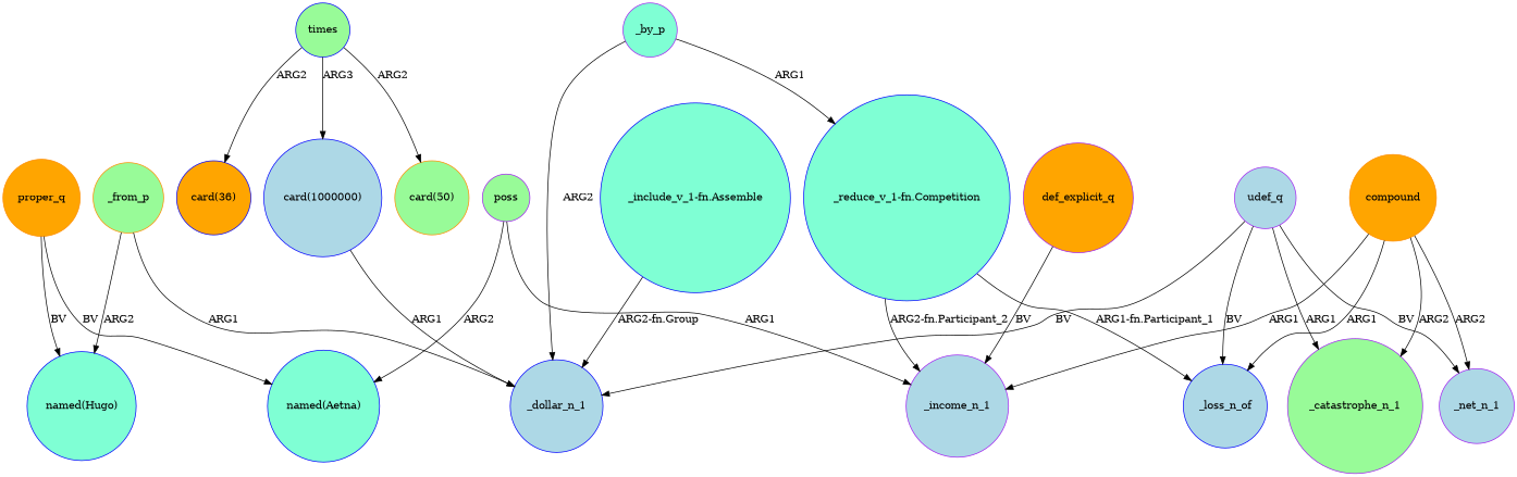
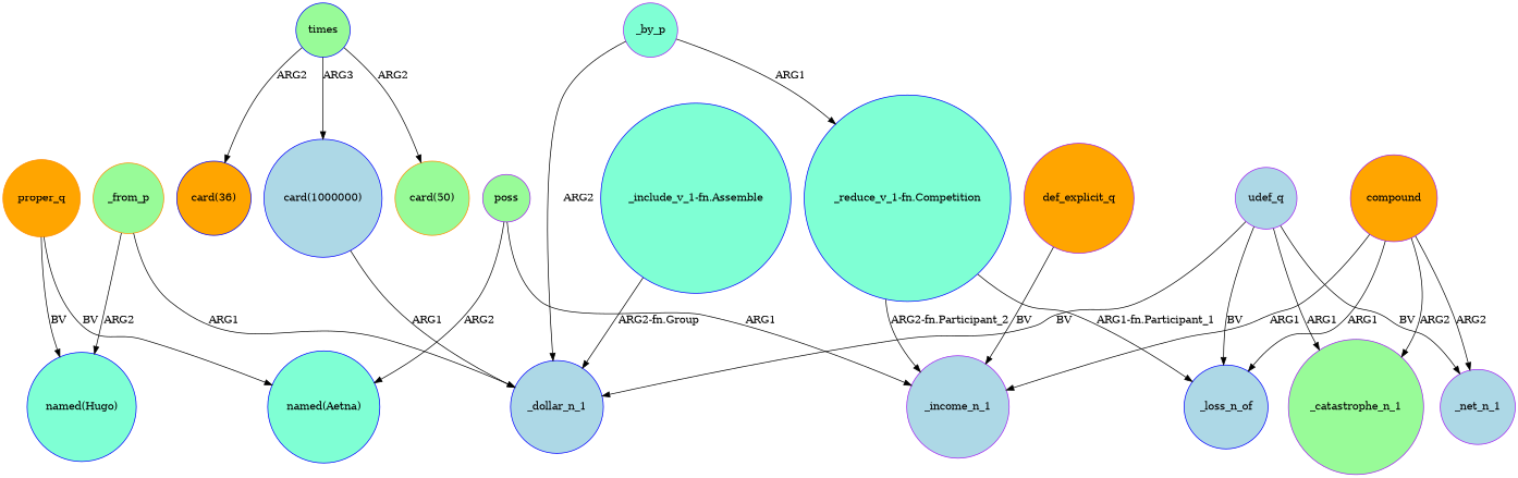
  digraph {
    node [color=blue fillcolor=lightblue shape=circle style=filled]
    poss [color=purple fillcolor=palegreen]
    "named(Aetna)" [fillcolor=aquamarine]
    _income_n_1 [color=purple]
-   compound [color=darkorange fillcolor=orange]
+   compound [color=purple fillcolor=orange]
    _net_n_1 [color=purple]
    _loss_n_of
    _catastrophe_n_1 [color=purple fillcolor=palegreen]
    times [fillcolor=palegreen]
    "card(50)" [color=darkorange fillcolor=palegreen]
    "card(36)" [fillcolor=orange]
    "card(1000000)"
    _dollar_n_1
    _from_p [color=darkorange fillcolor=palegreen]
    "named(Hugo)" [fillcolor=aquamarine]
    proper_q [color=darkorange fillcolor=orange]
    "_include_v_1-fn.Assemble" [fillcolor=aquamarine]
    def_explicit_q [color=purple fillcolor=orange]
    udef_q [color=purple]
    "_reduce_v_1-fn.Competition" [fillcolor=aquamarine]
    _by_p [color=purple fillcolor=aquamarine]
    poss -> "named(Aetna)" [label=ARG2]
    poss -> _income_n_1 [label=ARG1]
    compound -> _income_n_1 [label=ARG1]
    compound -> _net_n_1 [label=ARG2]
    compound -> _loss_n_of [label=ARG1]
    compound -> _catastrophe_n_1 [label=ARG2]
    times -> "card(50)" [label=ARG2]
    times -> "card(36)" [label=ARG2]
    times -> "card(1000000)" [label=ARG3]
    "card(1000000)" -> _dollar_n_1 [label=ARG1]
    _from_p -> _dollar_n_1 [label=ARG1]
    _from_p -> "named(Hugo)" [label=ARG2]
    proper_q -> "named(Aetna)" [label=BV]
    proper_q -> "named(Hugo)" [label=BV]
    "_include_v_1-fn.Assemble" -> _dollar_n_1 [label="ARG2-fn.Group"]
    def_explicit_q -> _income_n_1 [label=BV]
    udef_q -> _net_n_1 [label=BV]
    udef_q -> _loss_n_of [label=BV]
    udef_q -> _catastrophe_n_1 [label=ARG1]
    udef_q -> _dollar_n_1 [label=BV]
    "_reduce_v_1-fn.Competition" -> _income_n_1 [label="ARG2-fn.Participant_2"]
    "_reduce_v_1-fn.Competition" -> _loss_n_of [label="ARG1-fn.Participant_1"]
    _by_p -> _dollar_n_1 [label=ARG2]
    _by_p -> "_reduce_v_1-fn.Competition" [label=ARG1]
  }
